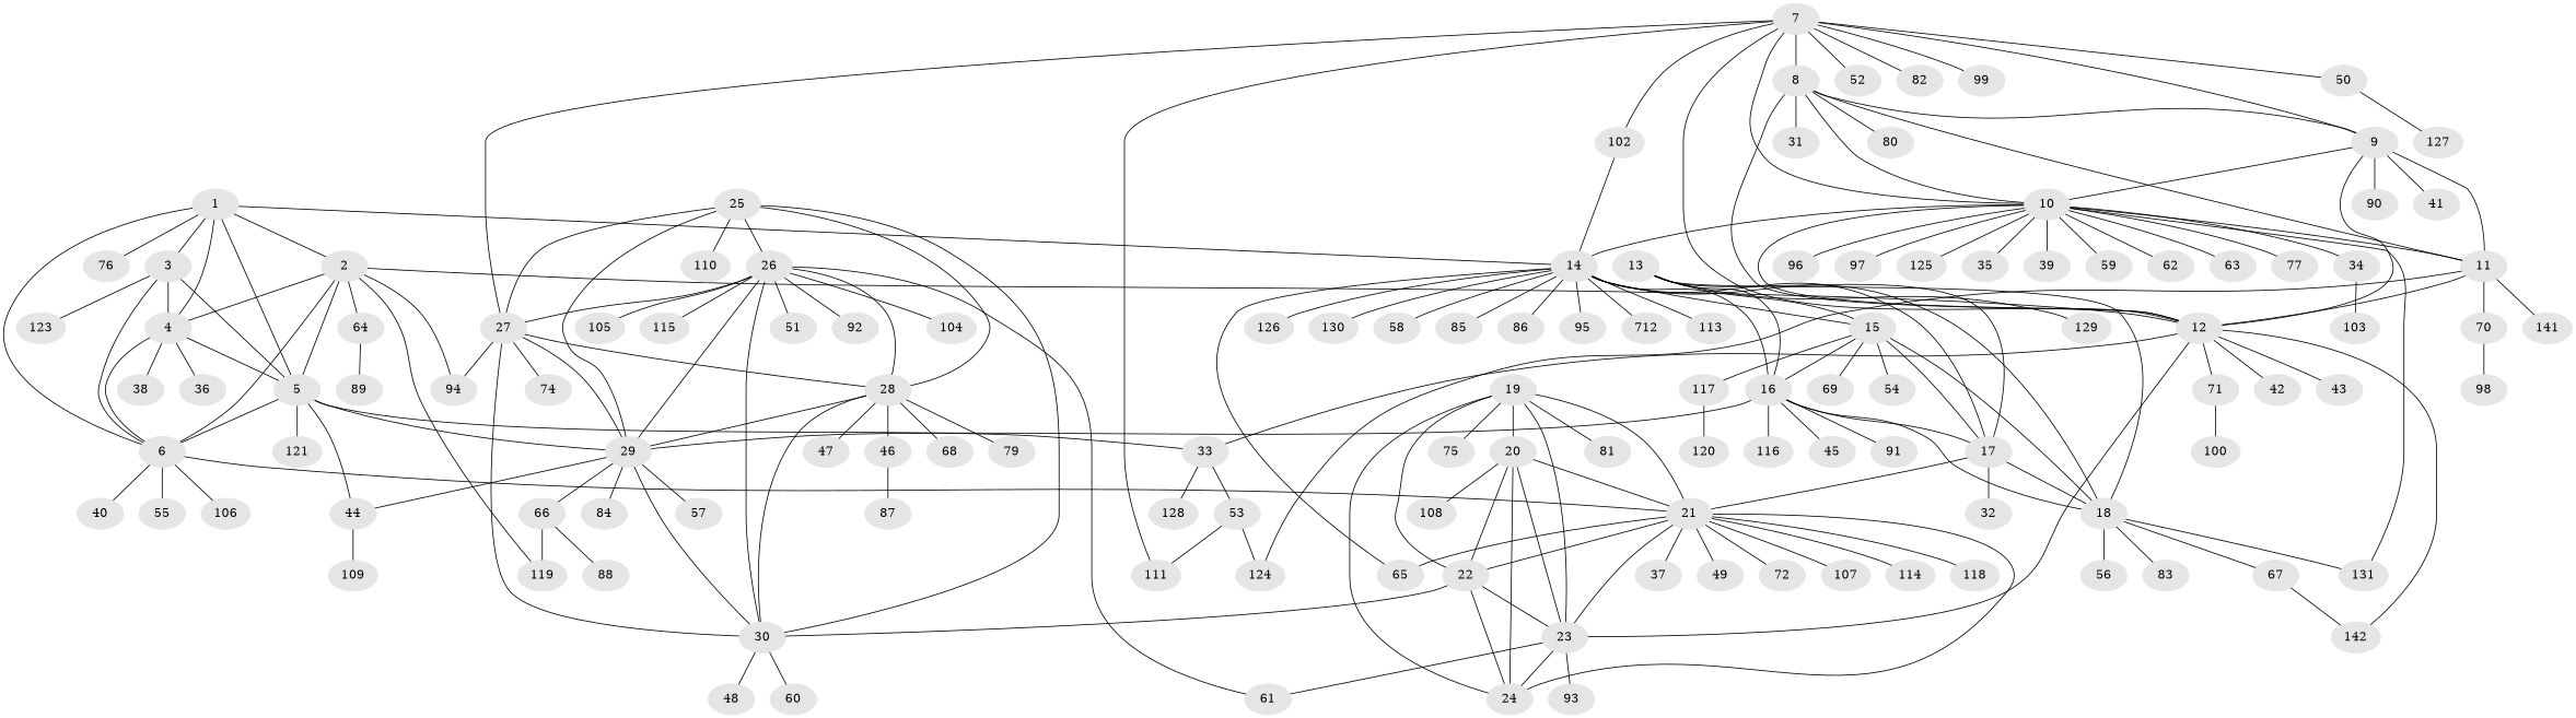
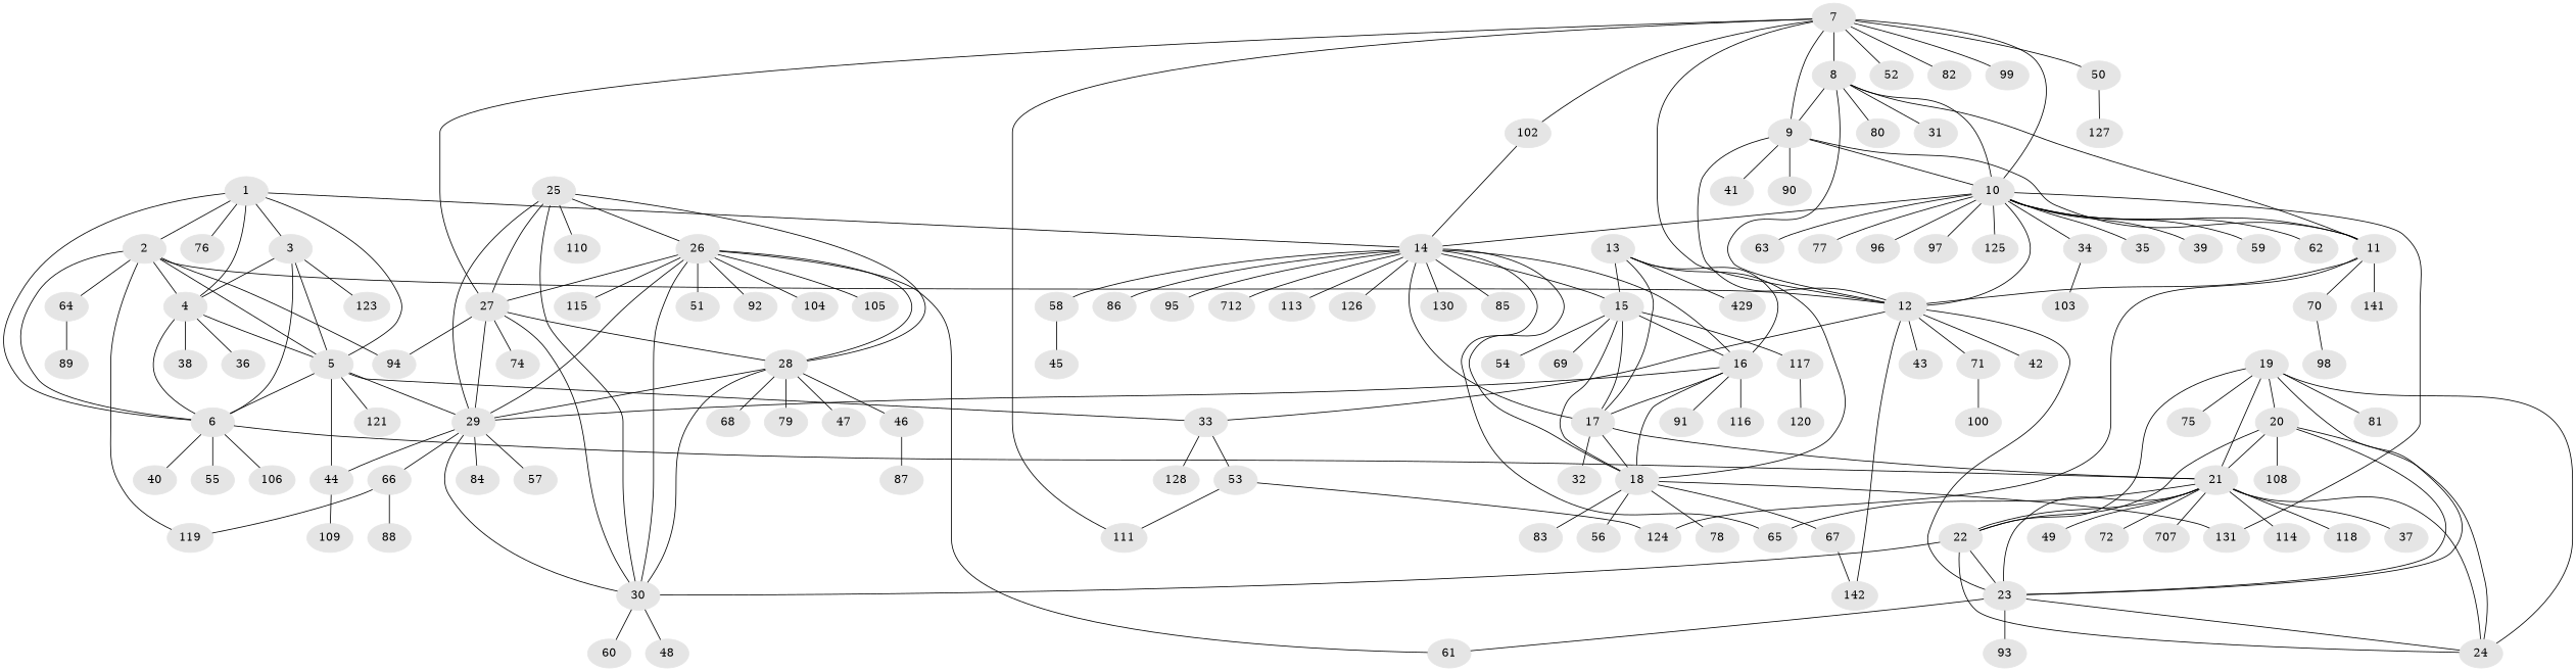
  graph {
    node [color=gray90 style=filled]
    1
    2
    3
    4
    5
    6
    14
    76
    12
    64
    94
    119
    123
    36
    38
    29
    33
    44
    121
    21
    40
    55
    106
    15
    16
    17
    18
    58
    65
    85
    86
    95
    n33 [label=712]
    113
    126
    130
    23
    42
    43
    71
    n41 [label=142]
    89
    30
    57
    66
    84
    53
    128
    109
    22
    24
    37
    49
    72
-   107
+   107 [label=707]
    114
    118
    7
    8
    9
    10
    27
    50
    52
    82
    99
    102
    111
    11
    31
    80
    41
    90
    34
    35
    39
    59
    62
    63
    77
    96
    97
    125
    131
    70
    n86 [label=141]
    124
    28
    74
    127
    103
    98
    61
    93
    100
    13
-   129
+   129 [label=429]
    54
    69
    117
    45
    91
    116
    32
    56
    67
+   78
    83
    120
    19
    20
    75
    81
    108
    48
    60
    25
    26
    110
    51
    92
    104
    105
    115
    46
    47
    68
    79
    87
    88
    1 -- 2
    1 -- 3
    1 -- 4
    1 -- 5
    1 -- 6
    1 -- 14
    1 -- 76
    2 -- 4
    2 -- 5
    2 -- 6
    2 -- 12
    2 -- 64
    2 -- 94
    2 -- 119
    3 -- 4
    3 -- 5
    3 -- 6
    3 -- 123
    4 -- 5
    4 -- 6
    4 -- 36
    4 -- 38
    5 -- 6
    5 -- 29
    5 -- 33
    5 -- 44
    5 -- 121
    6 -- 21
    6 -- 40
    6 -- 55
    6 -- 106
    14 -- 15
    14 -- 16
    14 -- 17
    14 -- 18
    14 -- 58
    14 -- 65
    14 -- 85
    14 -- 86
    14 -- 95
    14 -- n33
    14 -- 113
    14 -- 126
    14 -- 130
    12 -- 33
    12 -- 23
    12 -- 42
    12 -- 43
    12 -- 71
    12 -- n41
    64 -- 89
    29 -- 44
    29 -- 30
    29 -- 57
    29 -- 66
    29 -- 84
    33 -- 53
    33 -- 128
    44 -- 109
    21 -- 65
    21 -- 23
    21 -- 22
    21 -- 24
    21 -- 37
    21 -- 49
    21 -- 72
    21 -- 107
    21 -- 114
    21 -- 118
    15 -- 16
    15 -- 17
    15 -- 18
    15 -- 54
    15 -- 69
    15 -- 117
    16 -- 29
    16 -- 17
    16 -- 18
-   16 -- 45
+   58 -- 45
    16 -- 91
    16 -- 116
    17 -- 21
    17 -- 18
    17 -- 32
    18 -- 131
    18 -- 56
    18 -- 67
+   18 -- 78
    18 -- 83
    23 -- 24
    23 -- 61
    23 -- 93
    71 -- 100
    30 -- 48
    30 -- 60
    66 -- 119
    66 -- 88
    53 -- 111
    53 -- 124
    22 -- 23
    22 -- 30
    22 -- 24
    7 -- 12
    7 -- 8
    7 -- 9
    7 -- 10
    7 -- 27
    7 -- 50
    7 -- 52
    7 -- 82
    7 -- 99
    7 -- 102
    7 -- 111
    8 -- 12
    8 -- 9
    8 -- 10
    8 -- 11
    8 -- 31
    8 -- 80
    9 -- 12
    9 -- 10
    9 -- 11
    9 -- 41
    9 -- 90
    10 -- 14
    10 -- 12
    10 -- 11
    10 -- 34
    10 -- 35
    10 -- 39
    10 -- 59
    10 -- 62
    10 -- 63
    10 -- 77
    10 -- 96
    10 -- 97
    10 -- 125
    10 -- 131
    27 -- 94
    27 -- 29
    27 -- 30
    27 -- 28
    27 -- 74
    50 -- 127
    102 -- 14
    11 -- 12
    11 -- 70
    11 -- n86
    11 -- 124
    34 -- 103
    70 -- 98
    28 -- 29
    28 -- 30
    28 -- 46
    28 -- 47
    28 -- 68
    28 -- 79
    13 -- 15
    13 -- 16
    13 -- 17
    13 -- 18
    13 -- 129
    117 -- 120
    67 -- n41
    19 -- 21
    19 -- 23
    19 -- 22
    19 -- 24
    19 -- 20
    19 -- 75
    19 -- 81
    20 -- 21
    20 -- 23
    20 -- 22
    20 -- 24
    20 -- 108
    25 -- 29
    25 -- 30
    25 -- 27
    25 -- 28
    25 -- 26
    25 -- 110
    26 -- 29
    26 -- 30
    26 -- 27
    26 -- 28
    26 -- 61
    26 -- 51
    26 -- 92
    26 -- 104
    26 -- 105
    26 -- 115
    46 -- 87
  }
